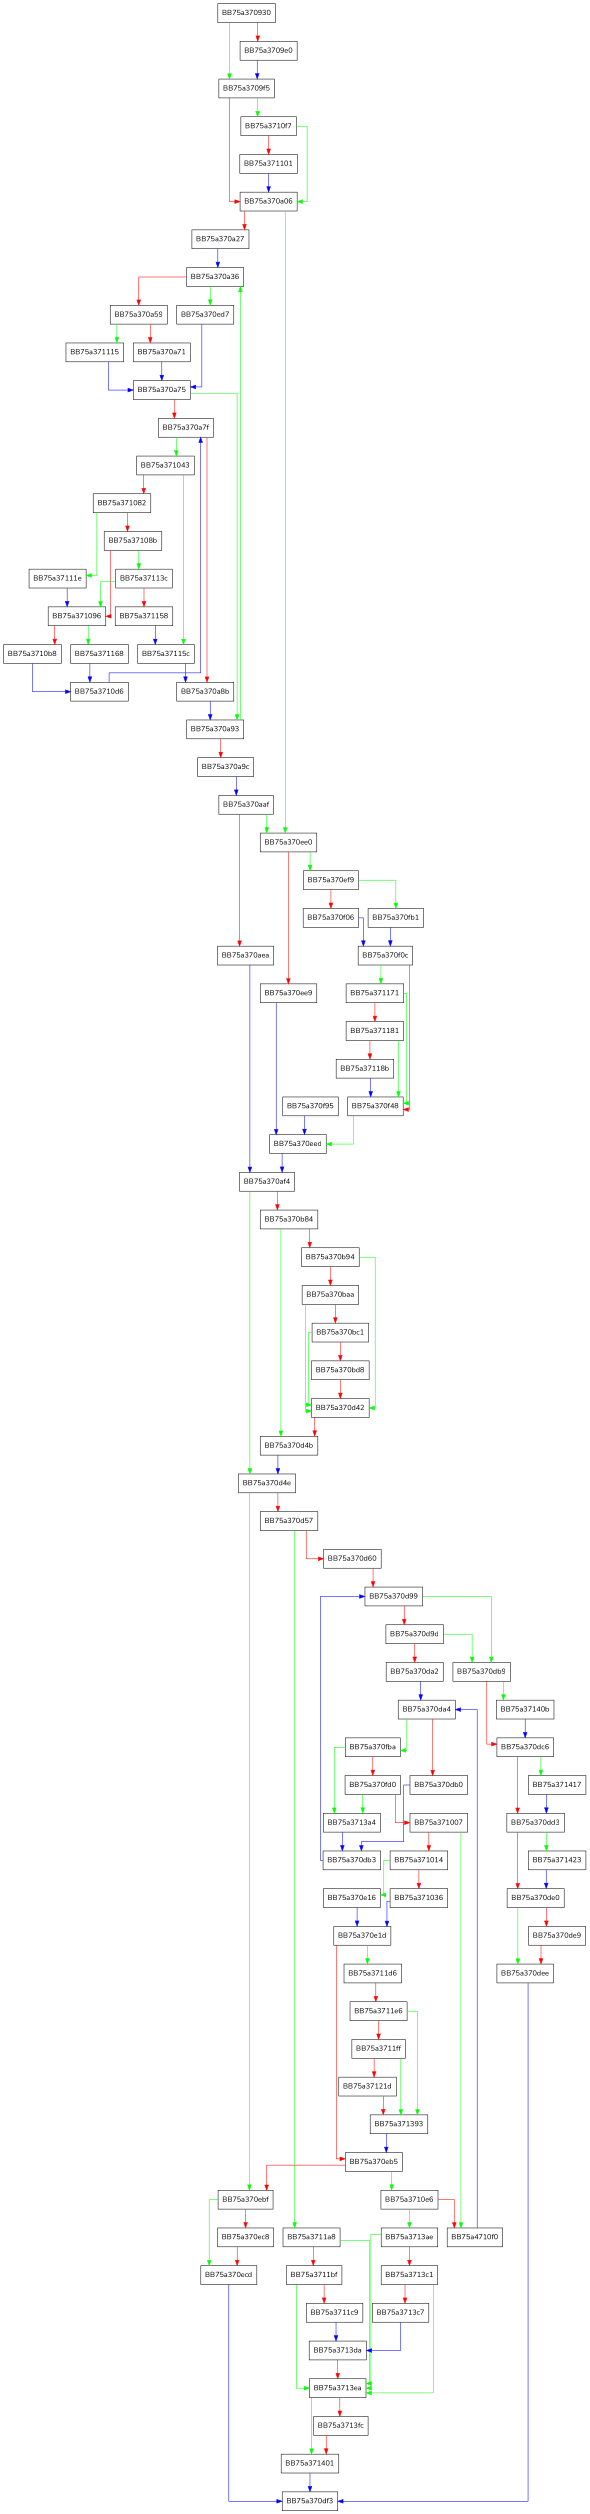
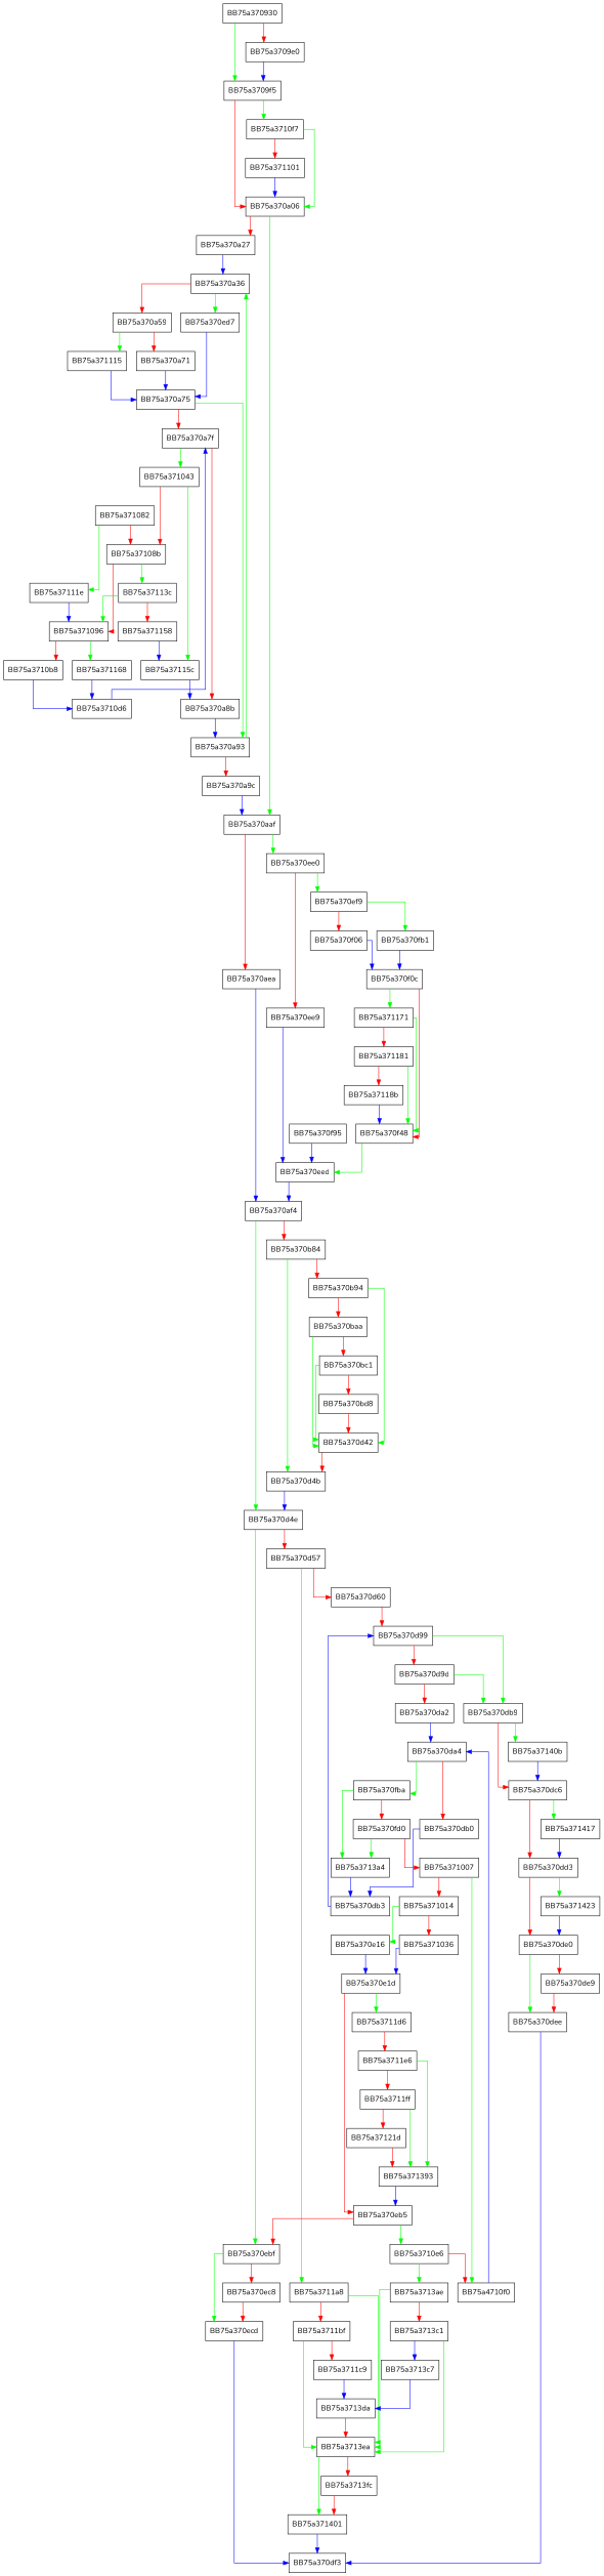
  digraph {
    fontname=Nunito
    splines=ortho
    node [fontname=Nunito shape=box]
    edge [color=red fontname=Nunito]
    BB75a370930
    BB75a3709f5
    BB75a3709e0
    BB75a3710f7
    BB75a370a06
    BB75a371101
    BB75a370aaf
    BB75a370a27
    BB75a370ee0
    BB75a370aea
    BB75a370a36
    BB75a370ef9
    BB75a370ee9
    BB75a370af4
    BB75a370ed7
    BB75a370a59
    BB75a370a75
    BB75a371115
    BB75a370a71
    BB75a370a93
    BB75a370a7f
    BB75a370a9c
    BB75a371043
    BB75a370a8b
    BB75a37115c
    BB75a371082
    BB75a37111e
    BB75a37108b
    BB75a370fb1
    BB75a370f06
    BB75a370eed
    BB75a370d4e
    BB75a370b84
    BB75a370ebf
    BB75a370d57
    BB75a370d4b
    BB75a370b94
    BB75a370ecd
    BB75a370ec8
    BB75a3711a8
    BB75a370d60
    BB75a370d42
    BB75a370baa
    BB75a370bc1
    BB75a370bd8
    BB75a370df3
    BB75a3713ea
    BB75a3711bf
    BB75a370d99
    BB75a371401
    BB75a3713fc
    BB75a3711c9
    BB75a370db9
    BB75a370d9d
    BB75a37140b
    BB75a370dc6
    BB75a370da2
    BB75a371417
    BB75a370dd3
    BB75a370da4
    BB75a370fba
    BB75a370db0
    BB75a3713a4
    BB75a370fd0
    BB75a370db3
    BB75a371007
    BB75a371423
    BB75a370de0
    BB75a370dee
    BB75a370de9
    BB75a370e16
    BB75a370e1d
    BB75a3711d6
    BB75a370eb5
    BB75a3711e6
    BB75a3710e6
    BB75a371393
    BB75a3711ff
    n79 [label=BB75a4710f0]
    BB75a3713ae
    BB75a3713c1
    BB75a370f0c
    BB75a371171
    BB75a370f48
    BB75a371181
    BB75a37118b
    BB75a370f95
    BB75a371014
    BB75a371036
    BB75a371096
    BB75a37113c
    BB75a371168
    BB75a3710b8
    BB75a371158
    BB75a3710d6
    BB75a3713c7
    BB75a3713da
    BB75a37121d
    BB75a370930 -> BB75a3709f5 [color=green]
    BB75a370930 -> BB75a3709e0
    BB75a3709f5 -> BB75a3710f7 [color=green]
    BB75a3709f5 -> BB75a370a06
    BB75a3709e0 -> BB75a3709f5 [color=blue]
    BB75a3710f7 -> BB75a370a06 [color=green]
    BB75a3710f7 -> BB75a371101
-   BB75a370a06 -> BB75a370ee0 [color=green]
+   BB75a370a06 -> BB75a370aaf [color=green]
    BB75a370a06 -> BB75a370a27
    BB75a371101 -> BB75a370a06 [color=blue]
    BB75a370aaf -> BB75a370ee0 [color=green]
    BB75a370aaf -> BB75a370aea
    BB75a370a27 -> BB75a370a36 [color=blue]
    BB75a370ee0 -> BB75a370ef9 [color=green]
    BB75a370ee0 -> BB75a370ee9
    BB75a370aea -> BB75a370af4 [color=blue]
    BB75a370a36 -> BB75a370ed7 [color=green]
    BB75a370a36 -> BB75a370a59
    BB75a370ef9 -> BB75a370fb1 [color=green]
    BB75a370ef9 -> BB75a370f06
    BB75a370ee9 -> BB75a370eed [color=blue]
    BB75a370af4 -> BB75a370d4e [color=green]
    BB75a370af4 -> BB75a370b84
    BB75a370ed7 -> BB75a370a75 [color=blue]
    BB75a370a59 -> BB75a371115 [color=green]
    BB75a370a59 -> BB75a370a71
    BB75a370a75 -> BB75a370a93 [color=green]
    BB75a370a75 -> BB75a370a7f
    BB75a371115 -> BB75a370a75 [color=blue]
    BB75a370a71 -> BB75a370a75 [color=blue]
    BB75a370a93 -> BB75a370a36 [color=green]
    BB75a370a93 -> BB75a370a9c
    BB75a370a7f -> BB75a371043 [color=green]
    BB75a370a7f -> BB75a370a8b
    BB75a370a9c -> BB75a370aaf [color=blue]
    BB75a371043 -> BB75a37115c [color=green]
-   BB75a371043 -> BB75a371082
+   BB75a371043 -> BB75a37108b
    BB75a370a8b -> BB75a370a93 [color=blue]
    BB75a37115c -> BB75a370a8b [color=blue]
    BB75a371082 -> BB75a37111e [color=green]
    BB75a371082 -> BB75a37108b
    BB75a37111e -> BB75a371096 [color=blue]
    BB75a37108b -> BB75a371096
    BB75a37108b -> BB75a37113c [color=green]
    BB75a370fb1 -> BB75a370f0c [color=blue]
    BB75a370f06 -> BB75a370f0c [color=blue]
    BB75a370eed -> BB75a370af4 [color=blue]
    BB75a370d4e -> BB75a370ebf [color=green]
    BB75a370d4e -> BB75a370d57
    BB75a370b84 -> BB75a370d4b [color=green]
    BB75a370b84 -> BB75a370b94
    BB75a370ebf -> BB75a370ecd [color=green]
    BB75a370ebf -> BB75a370ec8
    BB75a370d57 -> BB75a3711a8 [color=green]
    BB75a370d57 -> BB75a370d60
    BB75a370d4b -> BB75a370d4e [color=blue]
    BB75a370b94 -> BB75a370d42 [color=green]
    BB75a370b94 -> BB75a370baa
    BB75a370ecd -> BB75a370df3 [color=blue]
    BB75a370ec8 -> BB75a370ecd
    BB75a3711a8 -> BB75a3713ea [color=green]
    BB75a3711a8 -> BB75a3711bf
    BB75a370d60 -> BB75a370d99
    BB75a370d42 -> BB75a370d4b
    BB75a370baa -> BB75a370d42 [color=green]
    BB75a370baa -> BB75a370bc1
    BB75a370bc1 -> BB75a370d42 [color=green]
    BB75a370bc1 -> BB75a370bd8
    BB75a370bd8 -> BB75a370d42
    BB75a3713ea -> BB75a371401 [color=green]
    BB75a3713ea -> BB75a3713fc
    BB75a3711bf -> BB75a3713ea [color=green]
    BB75a3711bf -> BB75a3711c9
    BB75a370d99 -> BB75a370db9 [color=green]
    BB75a370d99 -> BB75a370d9d
    BB75a371401 -> BB75a370df3 [color=blue]
    BB75a3713fc -> BB75a371401
    BB75a3711c9 -> BB75a3713da [color=blue]
    BB75a370db9 -> BB75a37140b [color=green]
    BB75a370db9 -> BB75a370dc6
    BB75a370d9d -> BB75a370db9 [color=green]
    BB75a370d9d -> BB75a370da2
    BB75a37140b -> BB75a370dc6 [color=blue]
    BB75a370dc6 -> BB75a371417 [color=green]
    BB75a370dc6 -> BB75a370dd3
    BB75a370da2 -> BB75a370da4 [color=blue]
    BB75a371417 -> BB75a370dd3 [color=blue]
    BB75a370dd3 -> BB75a371423 [color=green]
    BB75a370dd3 -> BB75a370de0
    BB75a370da4 -> BB75a370fba [color=green]
    BB75a370da4 -> BB75a370db0
    BB75a370fba -> BB75a3713a4 [color=green]
    BB75a370fba -> BB75a370fd0
    BB75a370db0 -> BB75a370db3 [color=blue]
    BB75a3713a4 -> BB75a370db3 [color=blue]
    BB75a370fd0 -> BB75a3713a4 [color=green]
    BB75a370fd0 -> BB75a371007
    BB75a370db3 -> BB75a370d99 [color=blue]
    BB75a371007 -> n79 [color=green]
    BB75a371007 -> BB75a371014
    BB75a371423 -> BB75a370de0 [color=blue]
    BB75a370de0 -> BB75a370dee [color=green]
    BB75a370de0 -> BB75a370de9
    BB75a370dee -> BB75a370df3 [color=blue]
    BB75a370de9 -> BB75a370dee
    BB75a370e16 -> BB75a370e1d [color=blue]
    BB75a370e1d -> BB75a3711d6 [color=green]
    BB75a370e1d -> BB75a370eb5
    BB75a3711d6 -> BB75a3711e6
    BB75a370eb5 -> BB75a370ebf
    BB75a370eb5 -> BB75a3710e6 [color=green]
    BB75a3711e6 -> BB75a371393 [color=green]
    BB75a3711e6 -> BB75a3711ff
    BB75a3710e6 -> n79
    BB75a3710e6 -> BB75a3713ae [color=green]
    BB75a371393 -> BB75a370eb5 [color=blue]
    BB75a3711ff -> BB75a371393 [color=green]
    BB75a3711ff -> BB75a37121d
    n79 -> BB75a370da4 [color=blue]
    BB75a3713ae -> BB75a3713ea [color=green]
    BB75a3713ae -> BB75a3713c1
    BB75a3713c1 -> BB75a3713ea [color=green]
-   BB75a3713c1 -> BB75a3713c7
+   BB75a3713c1 -> BB75a3713c7 [color=blue]
    BB75a370f0c -> BB75a371171 [color=green]
    BB75a370f0c -> BB75a370f48
    BB75a371171 -> BB75a370f48 [color=green]
    BB75a371171 -> BB75a371181
    BB75a370f48 -> BB75a370eed [color=green]
    BB75a371181 -> BB75a370f48 [color=green]
    BB75a371181 -> BB75a37118b
    BB75a37118b -> BB75a370f48 [color=blue]
    BB75a370f95 -> BB75a370eed [color=blue]
    BB75a371014 -> BB75a370e16 [color=green]
    BB75a371014 -> BB75a371036
    BB75a371036 -> BB75a370e1d [color=blue]
    BB75a371096 -> BB75a371168 [color=green]
    BB75a371096 -> BB75a3710b8
    BB75a37113c -> BB75a371096 [color=green]
    BB75a37113c -> BB75a371158
    BB75a371168 -> BB75a3710d6 [color=blue]
    BB75a3710b8 -> BB75a3710d6 [color=blue]
    BB75a371158 -> BB75a37115c [color=blue]
    BB75a3710d6 -> BB75a370a7f [color=blue]
    BB75a3713c7 -> BB75a3713da [color=blue]
    BB75a3713da -> BB75a3713ea
    BB75a37121d -> BB75a371393
  }
